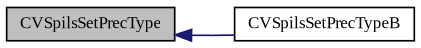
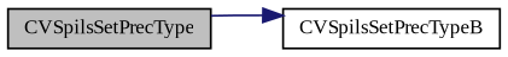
  digraph {
    rankdir=LR
    fontname="Liberation Serif"
    node [color=black fontname="Liberation Serif" fontsize=10 shape=record style=filled]
    n1 [fillcolor=grey75 fontcolor=black height=0.2 label=CVSpilsSetPrecType width=0.4]
    n2 [fillcolor=white height=0.2 label=CVSpilsSetPrecTypeB width=0.4]
-   n1 -> n2 [color=midnightblue dir=back fontname="Liberation Serif" fontsize=10 labelfontname=Helvetica labelfontsize=10 style=solid]
+   n2 -> n1 [color=midnightblue dir=back fontname="Liberation Serif" fontsize=10 labelfontname=Helvetica labelfontsize=10 style=solid]
  }
